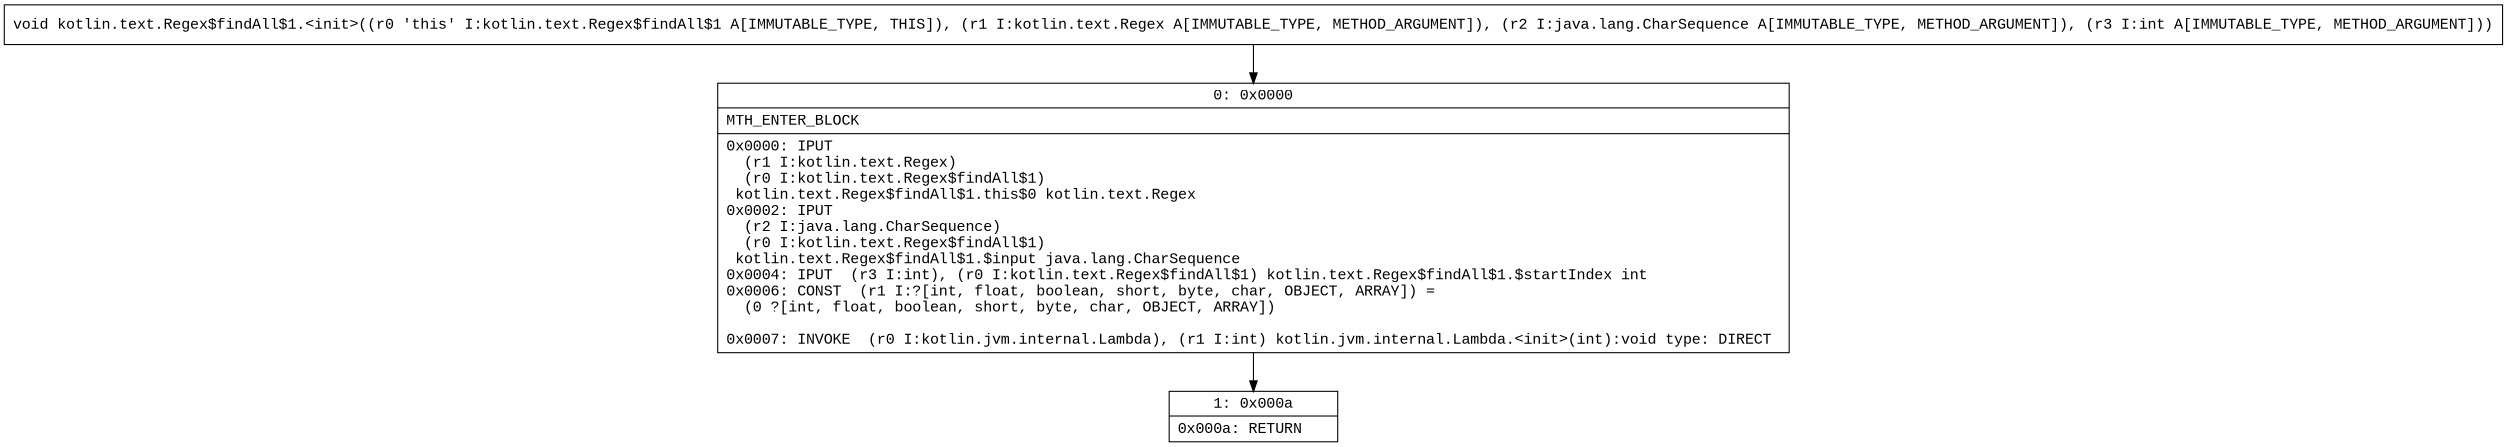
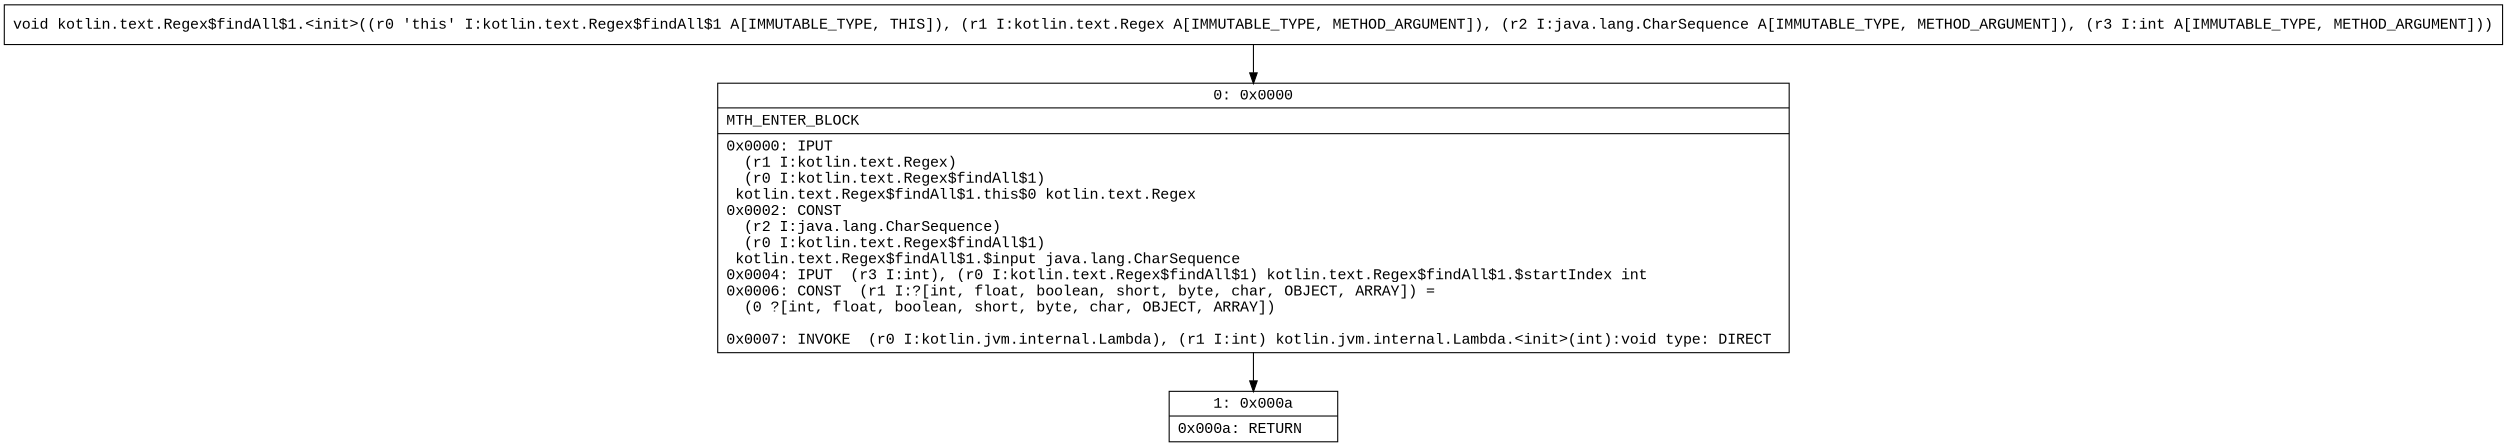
  digraph {
    fontname="Liberation Mono"
    node [shape=record fontname="Liberation Mono"]
    edge [fontname="Liberation Mono"]
-   n1 [label="{0\:\ 0x0000|MTH_ENTER_BLOCK\l|0x0000: IPUT  \l  (r1 I:kotlin.text.Regex)\l  (r0 I:kotlin.text.Regex$findAll$1)\l kotlin.text.Regex$findAll$1.this$0 kotlin.text.Regex \l0x0002: IPUT  \l  (r2 I:java.lang.CharSequence)\l  (r0 I:kotlin.text.Regex$findAll$1)\l kotlin.text.Regex$findAll$1.$input java.lang.CharSequence \l0x0004: IPUT  (r3 I:int), (r0 I:kotlin.text.Regex$findAll$1) kotlin.text.Regex$findAll$1.$startIndex int \l0x0006: CONST  (r1 I:?[int, float, boolean, short, byte, char, OBJECT, ARRAY]) = \l  (0 ?[int, float, boolean, short, byte, char, OBJECT, ARRAY])\l \l0x0007: INVOKE  (r0 I:kotlin.jvm.internal.Lambda), (r1 I:int) kotlin.jvm.internal.Lambda.\<init\>(int):void type: DIRECT \l}"]
+   n1 [label="{0\:\ 0x0000|MTH_ENTER_BLOCK\l|0x0000: IPUT  \l  (r1 I:kotlin.text.Regex)\l  (r0 I:kotlin.text.Regex$findAll$1)\l kotlin.text.Regex$findAll$1.this$0 kotlin.text.Regex \l0x0002: CONST  \l  (r2 I:java.lang.CharSequence)\l  (r0 I:kotlin.text.Regex$findAll$1)\l kotlin.text.Regex$findAll$1.$input java.lang.CharSequence \l0x0004: IPUT  (r3 I:int), (r0 I:kotlin.text.Regex$findAll$1) kotlin.text.Regex$findAll$1.$startIndex int \l0x0006: CONST  (r1 I:?[int, float, boolean, short, byte, char, OBJECT, ARRAY]) = \l  (0 ?[int, float, boolean, short, byte, char, OBJECT, ARRAY])\l \l0x0007: INVOKE  (r0 I:kotlin.jvm.internal.Lambda), (r1 I:int) kotlin.jvm.internal.Lambda.\<init\>(int):void type: DIRECT \l}"]
    n2 [label="{1\:\ 0x000a|0x000a: RETURN   \l}"]
    n3 [label="{void kotlin.text.Regex$findAll$1.\<init\>((r0 'this' I:kotlin.text.Regex$findAll$1 A[IMMUTABLE_TYPE, THIS]), (r1 I:kotlin.text.Regex A[IMMUTABLE_TYPE, METHOD_ARGUMENT]), (r2 I:java.lang.CharSequence A[IMMUTABLE_TYPE, METHOD_ARGUMENT]), (r3 I:int A[IMMUTABLE_TYPE, METHOD_ARGUMENT])) }"]
    n1 -> n2
    n3 -> n1
  }
